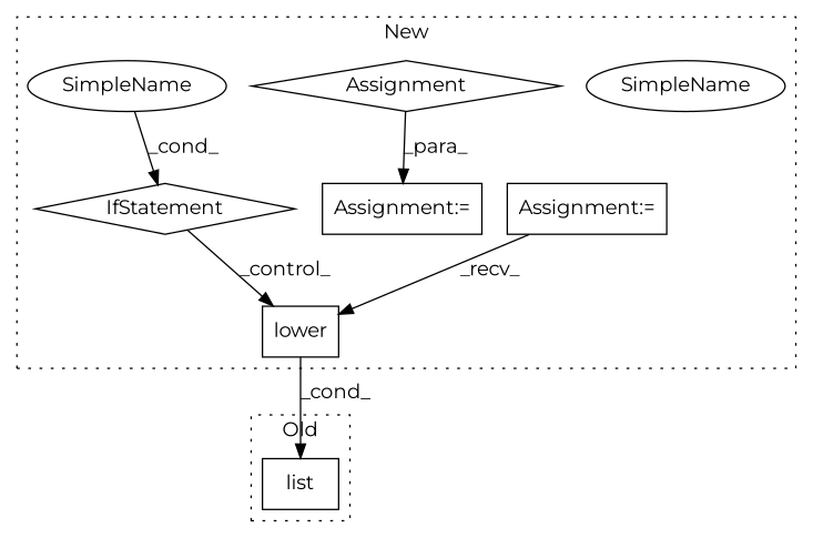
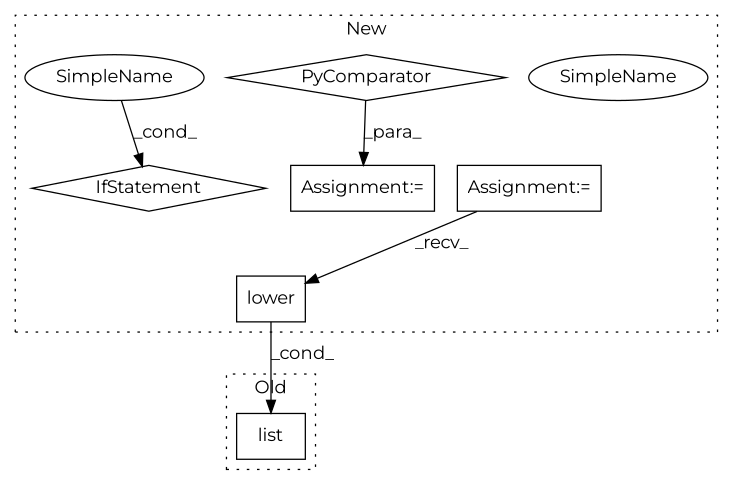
  digraph {
    fontname=Montserrat
    node [a=32 fontname=Montserrat l=30 s=1902 shape=box]
    edge [fontname=Montserrat]
    n1 [l=7 label=lower s=1828]
    n2 [a=7 label="Assignment:="]
    n3 [a=25 label=IfStatement shape=diamond]
    n4 [a=42 l=5 label=SimpleName s=1927 shape=ellipse]
-   n5 [a=113 label=Assignment shape=diamond]
+   n5 [a=113 label=PyComparator shape=diamond]
    n6 [a=7 l=14 label="Assignment:=" s=1812]
    n7 [a=42 l=5 label=SimpleName s=1927 shape=ellipse]
    n8 [l="5,1" label=list s="1948,1959"]
    subgraph cluster_1 {
      label=New
      style=dotted
      n1
      n2
      n3
      n4
      n5
      n6
      n7
    }
    subgraph cluster_2 {
      label=Old
      style=dotted
      n8
    }
    n1 -> n8 [label=_cond_]
    n2 -> n1 [label=_recv_]
-   n3 -> n1 [label=_control_]
    n5 -> n6 [label=_para_]
    n7 -> n3 [label=_cond_]
  }
